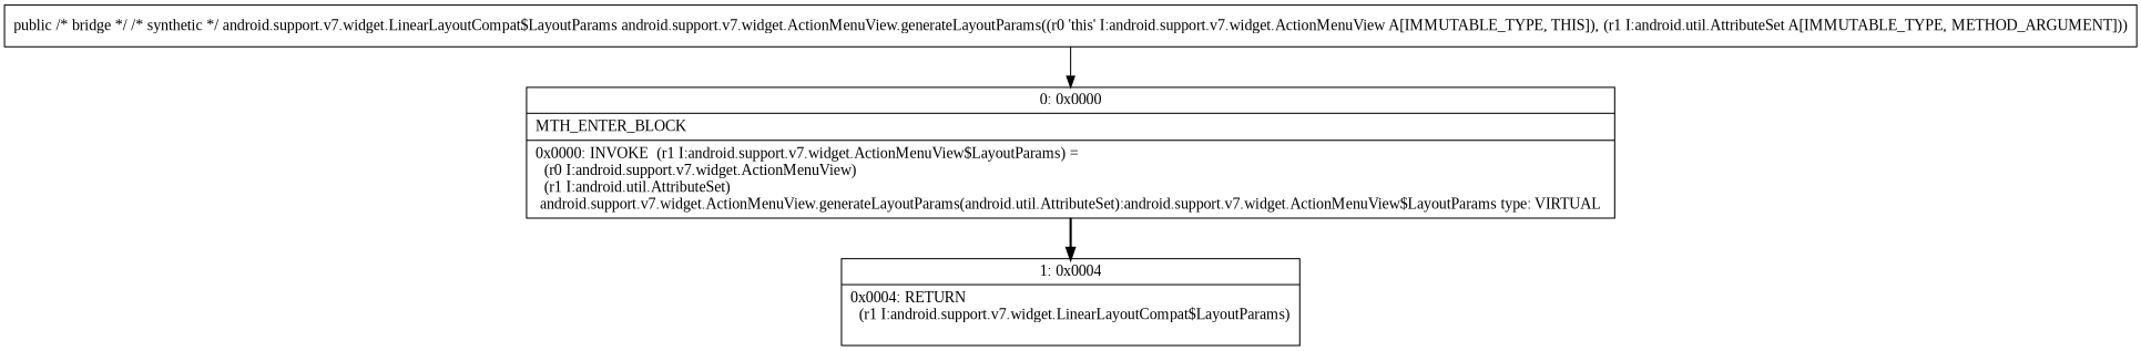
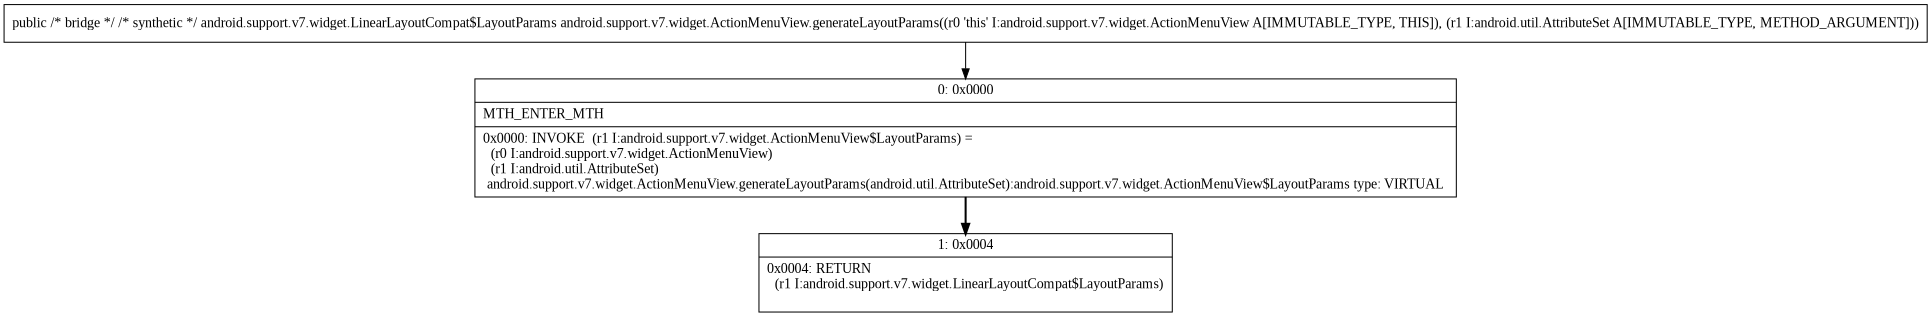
  digraph {
    fontname="Liberation Serif"
    node [shape=record fontname="Liberation Serif"]
    edge [fontname="Liberation Serif"]
-   n1 [label="{0\:\ 0x0000|MTH_ENTER_BLOCK\l|0x0000: INVOKE  (r1 I:android.support.v7.widget.ActionMenuView$LayoutParams) = \l  (r0 I:android.support.v7.widget.ActionMenuView)\l  (r1 I:android.util.AttributeSet)\l android.support.v7.widget.ActionMenuView.generateLayoutParams(android.util.AttributeSet):android.support.v7.widget.ActionMenuView$LayoutParams type: VIRTUAL \l}"]
+   n1 [label="{0\:\ 0x0000|MTH_ENTER_MTH\l|0x0000: INVOKE  (r1 I:android.support.v7.widget.ActionMenuView$LayoutParams) = \l  (r0 I:android.support.v7.widget.ActionMenuView)\l  (r1 I:android.util.AttributeSet)\l android.support.v7.widget.ActionMenuView.generateLayoutParams(android.util.AttributeSet):android.support.v7.widget.ActionMenuView$LayoutParams type: VIRTUAL \l}"]
    n2 [label="{1\:\ 0x0004|0x0004: RETURN  \l  (r1 I:android.support.v7.widget.LinearLayoutCompat$LayoutParams)\l \l}"]
    n3 [label="{public \/* bridge *\/ \/* synthetic *\/ android.support.v7.widget.LinearLayoutCompat$LayoutParams android.support.v7.widget.ActionMenuView.generateLayoutParams((r0 'this' I:android.support.v7.widget.ActionMenuView A[IMMUTABLE_TYPE, THIS]), (r1 I:android.util.AttributeSet A[IMMUTABLE_TYPE, METHOD_ARGUMENT])) }"]
    n1 -> n2 [style=bold]
    n3 -> n1 [style=solid]
  }
